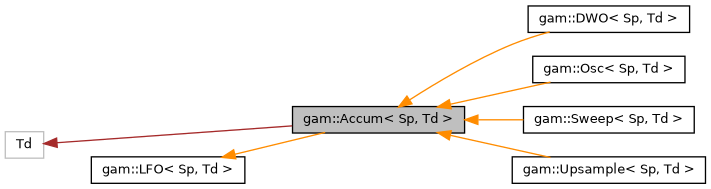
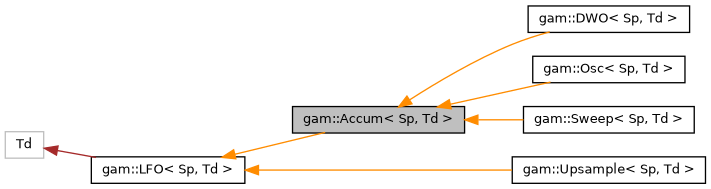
  digraph {
    fontname="DejaVu Sans"
    rankdir=LR
    node [color=black fontname="DejaVu Sans" fontsize=10 shape=record]
    edge [color=darkorange dir=back fontname="DejaVu Sans" fontsize=10 labelfontname="FreeSans.ttf" labelfontsize=10 style=solid]
    n1 [fillcolor=grey75 fontcolor=black height=0.2 label="gam::Accum\< Sp, Td \>" style=filled width=0.4]
    n2 [height=0.2 label="gam::DWO\< Sp, Td \>" width=0.4]
    n3 [height=0.2 label="gam::Osc\< Sp, Td \>" width=0.4]
    n4 [height=0.2 label="gam::Sweep\< Sp, Td \>" width=0.4]
    n5 [height=0.2 label="gam::Upsample\< Sp, Td \>" width=0.4]
    n6 [height=0.2 label="gam::LFO\< Sp, Td \>" width=0.4]
    n7 [color=grey75 height=0.2 label=Td width=0.4]
    n1 -> n2
    n1 -> n3
    n1 -> n4
-   n1 -> n5
+   n6 -> n5
    n6 -> n1
-   n7 -> n1 [color=brown]
+   n7 -> n6 [color=brown]
  }
